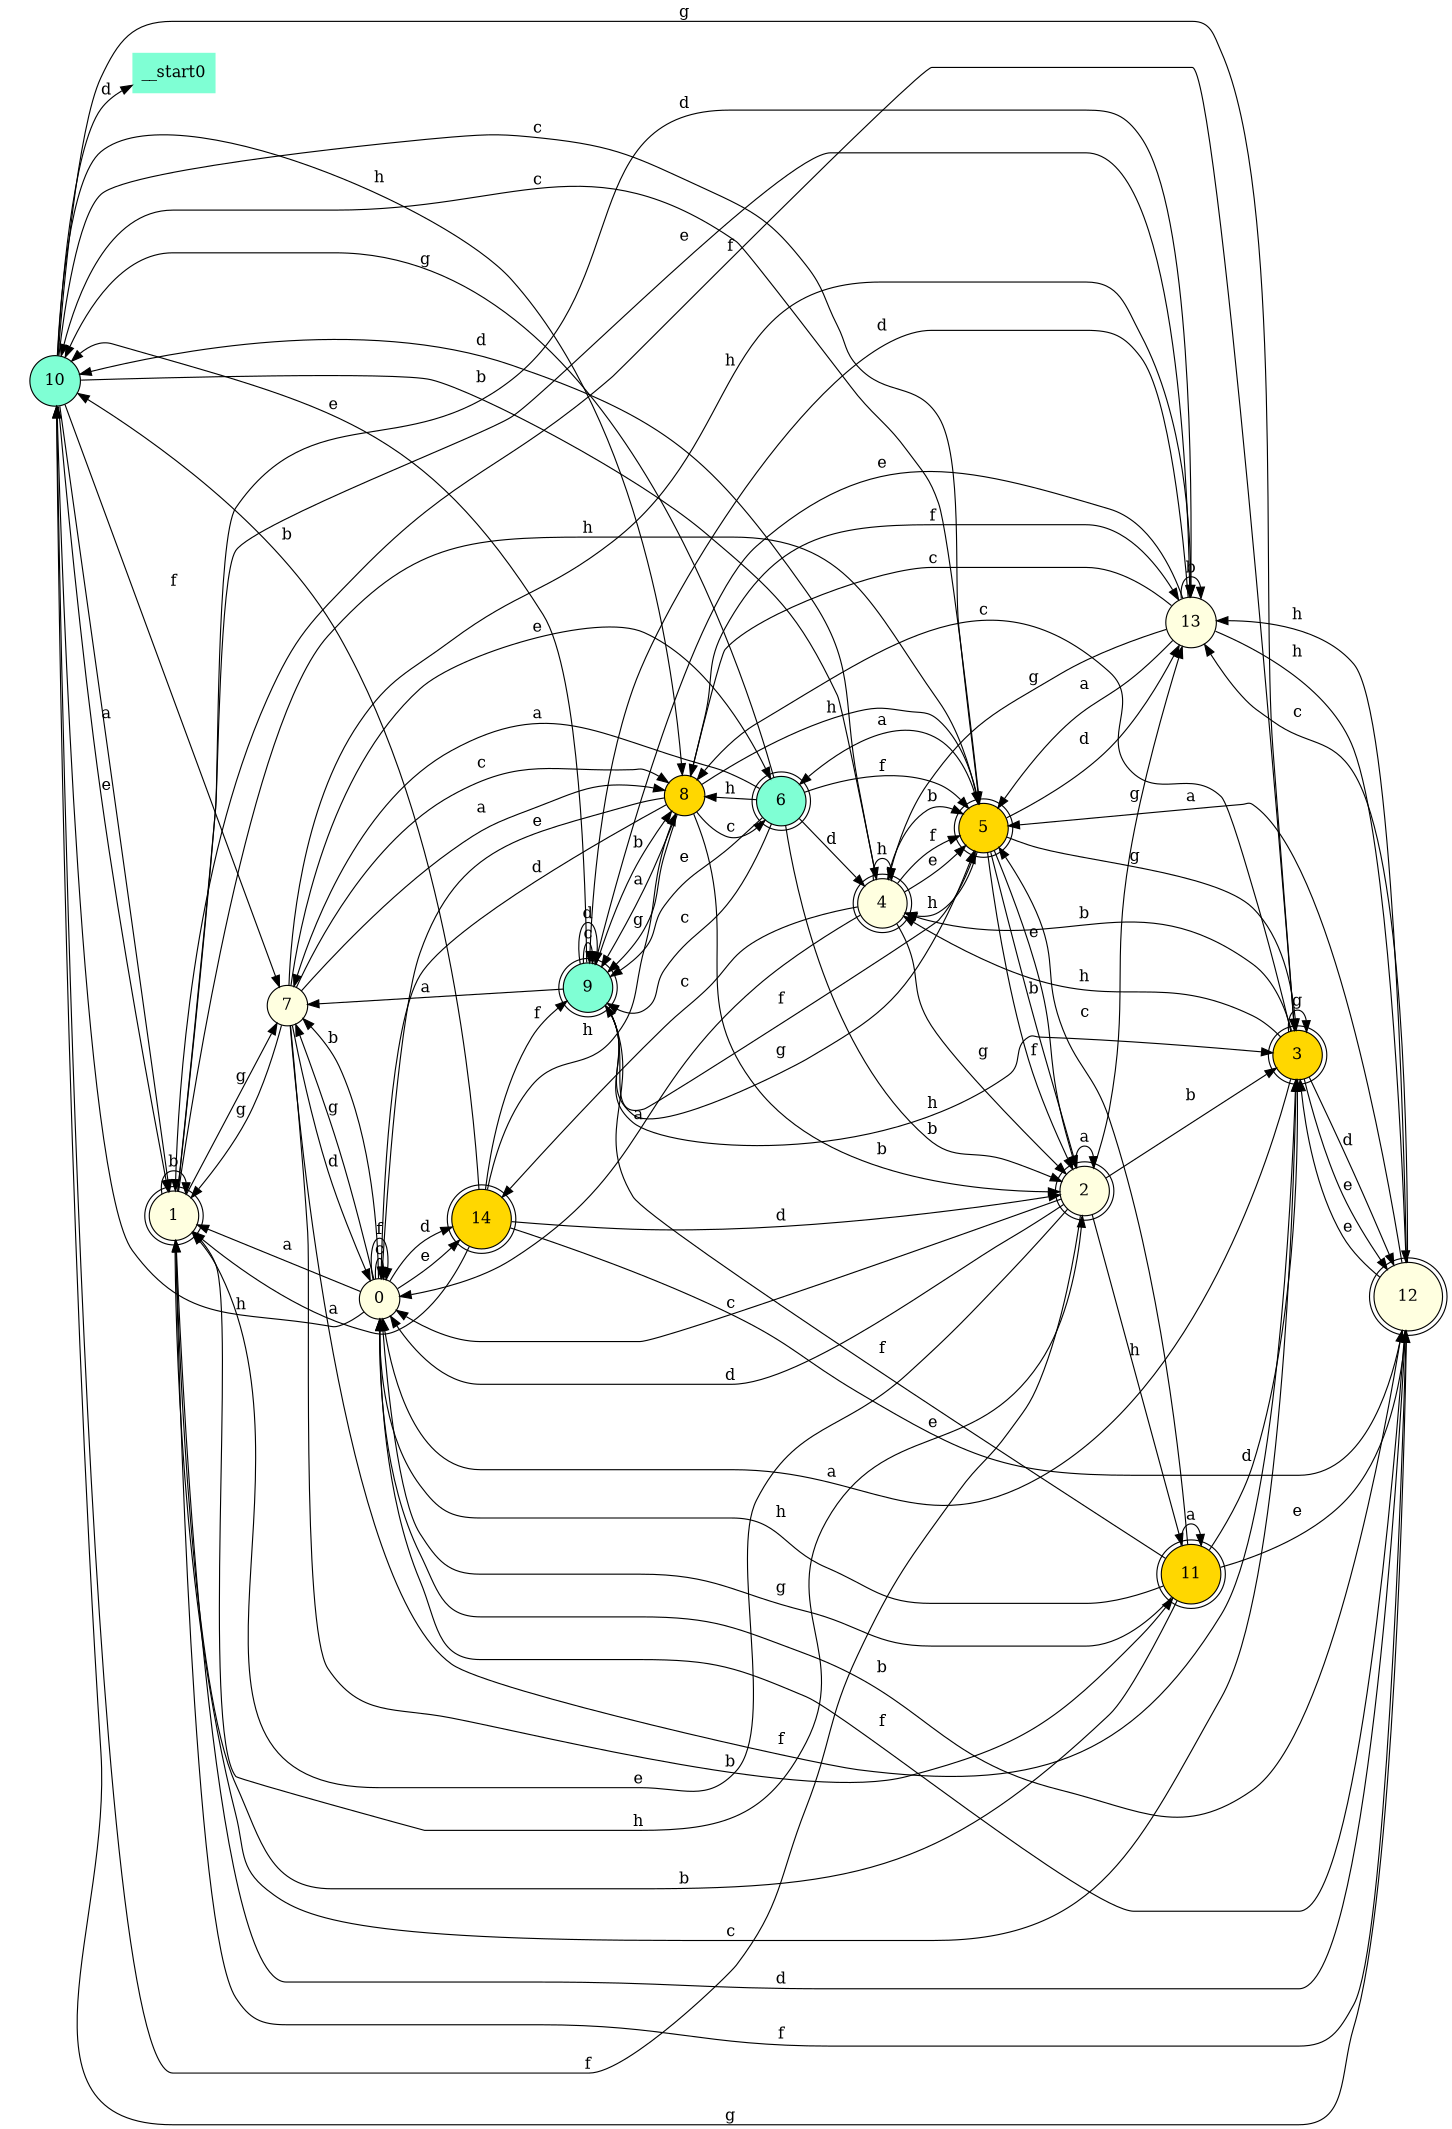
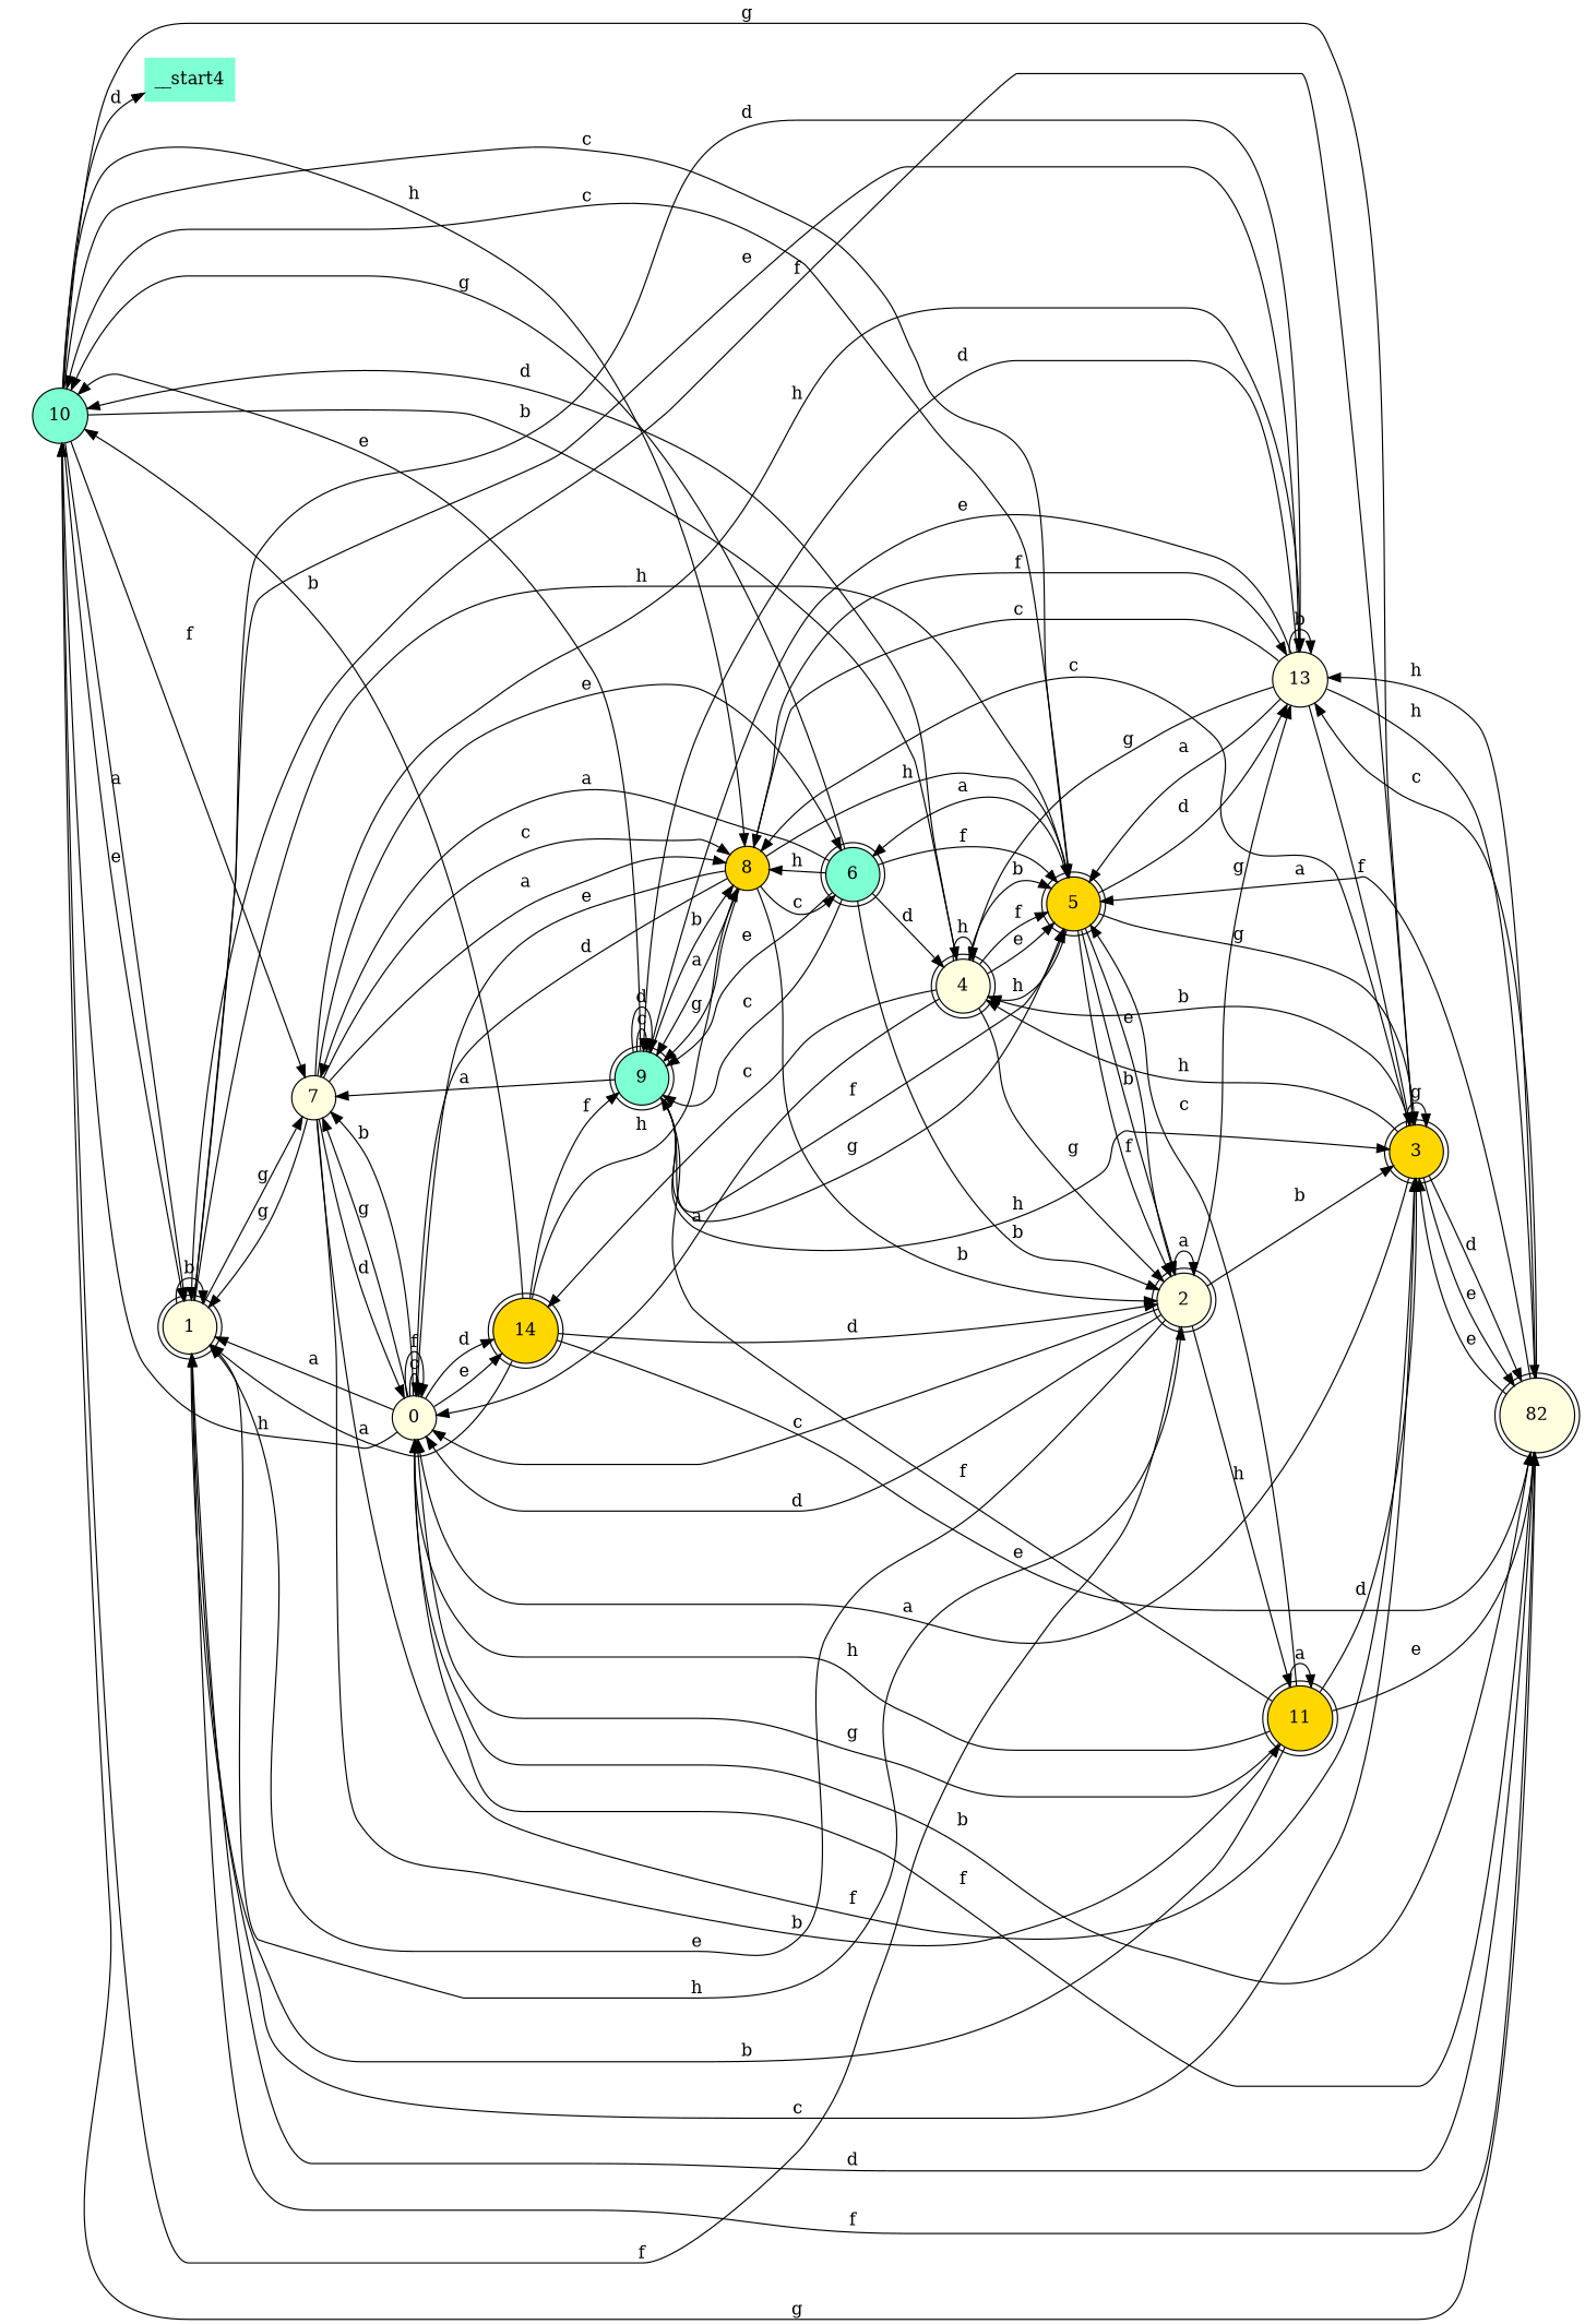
  digraph {
    rankdir=LR
    node [fillcolor=lightyellow shape=doublecircle style="rounded,filled" color=black]
-   __start0 [fillcolor=aquamarine shape=none style=filled color=""]
+   __start0 [fillcolor=aquamarine shape=none style=filled label=__start4 color=""]
    n2 [label=0 shape=circle style=filled]
    n3 [label=1]
    n4 [label=7 shape=circle style=filled]
    n5 [fillcolor=aquamarine label=10 shape=circle style=filled]
    n6 [fillcolor=gold label=14]
    n7 [label=2]
    n8 [fillcolor=gold label=3]
    n9 [fillcolor=gold label=5]
-   n10 [label=12]
+   n10 [label=82]
    n11 [label=13 shape=circle style=filled]
    n12 [fillcolor=gold label=11]
    n13 [fillcolor=gold label=8 shape=circle style=filled]
    n14 [fillcolor=aquamarine label=6]
    n15 [label=4]
    n16 [fillcolor=aquamarine label=9]
    n2 -> n2 [label=c]
    n2 -> n2 [label=f]
    n2 -> n3 [label=a]
    n2 -> n4 [label=b]
    n2 -> n4 [label=g]
    n2 -> n5 [label=h]
    n2 -> n6 [label=d]
    n2 -> n6 [label=e]
    n3 -> n3 [label=b]
    n3 -> n4 [label=g]
    n3 -> n7 [label=h]
    n3 -> n8 [label=c]
    n3 -> n9 [label=h]
    n3 -> n10 [label=f]
    n3 -> n11 [label=d]
    n3 -> n11 [label=e]
    n4 -> n2 [label=d]
    n4 -> n3 [label=g]
    n4 -> n8 [label=f]
    n4 -> n11 [label=h]
    n4 -> n12 [label=b]
    n4 -> n13 [label=a]
    n4 -> n13 [label=c]
    n4 -> n14 [label=e]
    n5 -> __start0 [label=d]
    n5 -> n3 [label=a]
    n5 -> n3 [label=e]
    n5 -> n4 [label=f]
    n5 -> n8 [label=g]
    n5 -> n9 [label=c]
    n5 -> n13 [label=h]
    n5 -> n15 [label=b]
    n6 -> n3 [label=a]
    n6 -> n5 [label=b]
    n6 -> n7 [label=d]
    n6 -> n10 [label=e]
    n6 -> n13 [label=h]
    n6 -> n16 [label=f]
    n7 -> n2 [label=c]
    n7 -> n2 [label=d]
    n7 -> n3 [label=e]
    n7 -> n5 [label=f]
    n7 -> n7 [label=a]
    n7 -> n8 [label=b]
    n7 -> n11 [label=g]
    n7 -> n12 [label=h]
    n8 -> n2 [label=a]
    n8 -> n3 [label=f]
    n8 -> n8 [label=g]
    n8 -> n10 [label=d]
    n8 -> n10 [label=e]
    n8 -> n13 [label=c]
    n8 -> n15 [label=b]
    n8 -> n15 [label=h]
    n9 -> n5 [label=c]
    n9 -> n7 [label=b]
    n9 -> n7 [label=e]
    n9 -> n7 [label=f]
    n9 -> n8 [label=g]
    n9 -> n11 [label=d]
    n9 -> n14 [label=a]
    n9 -> n15 [label=h]
    n10 -> n2 [label=b]
    n10 -> n2 [label=f]
    n10 -> n3 [label=d]
    n10 -> n5 [label=g]
    n10 -> n8 [label=e]
    n10 -> n9 [label=a]
    n10 -> n11 [label=c]
    n10 -> n11 [label=h]
+   n11 -> n8 [label=f]
    n11 -> n9 [label=a]
    n11 -> n10 [label=h]
    n11 -> n11 [label=b]
    n11 -> n13 [label=c]
    n11 -> n15 [label=g]
    n11 -> n16 [label=d]
    n11 -> n16 [label=e]
    n12 -> n2 [label=g]
    n12 -> n2 [label=h]
    n12 -> n3 [label=b]
    n12 -> n8 [label=d]
    n12 -> n9 [label=c]
    n12 -> n10 [label=e]
    n12 -> n12 [label=a]
    n12 -> n16 [label=f]
    n13 -> n2 [label=d]
    n13 -> n2 [label=e]
    n13 -> n7 [label=b]
    n13 -> n9 [label=h]
    n13 -> n11 [label=f]
    n13 -> n14 [label=c]
    n13 -> n16 [label=a]
    n13 -> n16 [label=g]
    n14 -> n4 [label=a]
    n14 -> n5 [label=g]
    n14 -> n7 [label=b]
    n14 -> n9 [label=f]
    n14 -> n13 [label=h]
    n14 -> n15 [label=d]
    n14 -> n16 [label=c]
    n14 -> n16 [label=e]
    n15 -> n2 [label=a]
    n15 -> n5 [label=d]
    n15 -> n6 [label=c]
    n15 -> n7 [label=g]
    n15 -> n9 [label=b]
    n15 -> n9 [label=e]
    n15 -> n9 [label=f]
    n15 -> n15 [label=h]
    n16 -> n4 [label=a]
    n16 -> n5 [label=e]
    n16 -> n8 [label=h]
    n16 -> n9 [label=f]
    n16 -> n9 [label=g]
    n16 -> n13 [label=b]
    n16 -> n16 [label=c]
    n16 -> n16 [label=d]
  }
